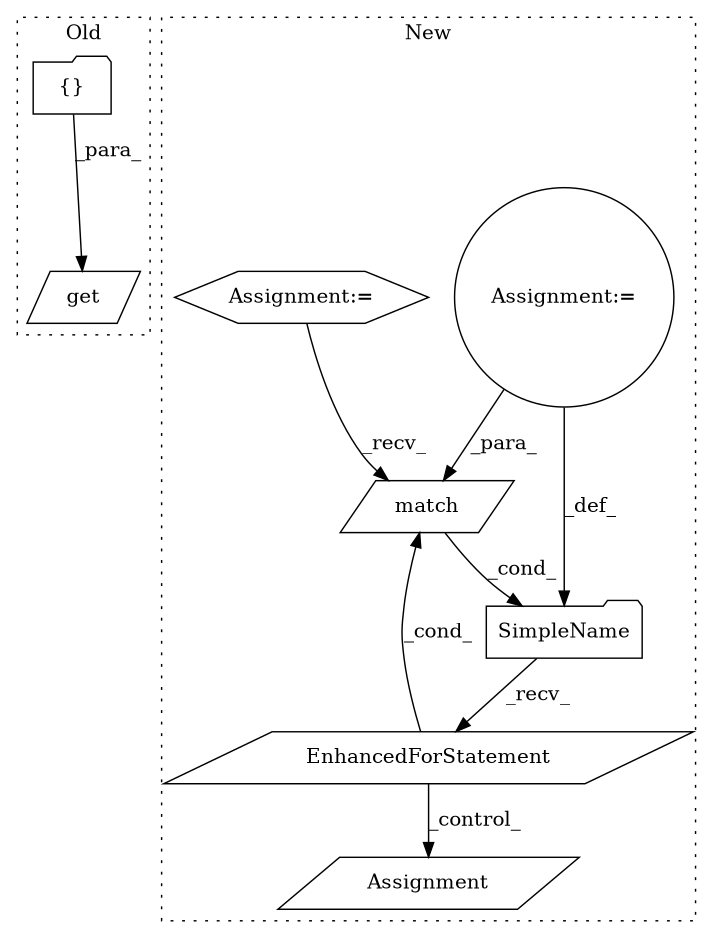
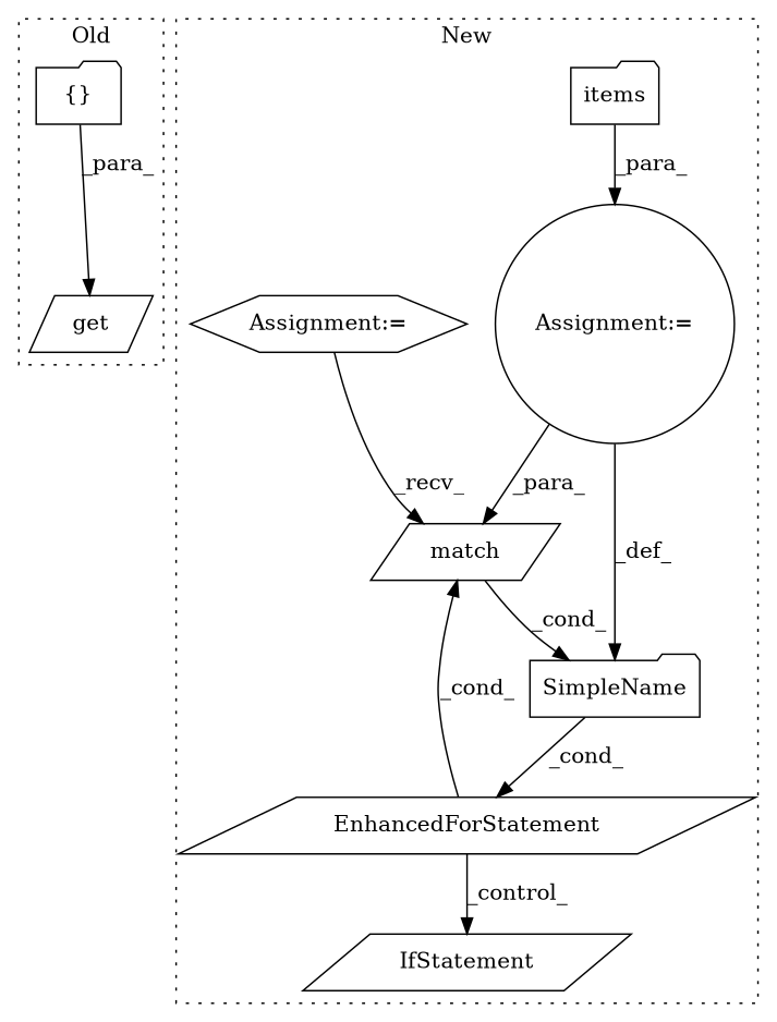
  digraph {
    node [a=32 l=2 s="5465,5564" shape=parallelogram]
    n1 [l="4,1" label=get s="5493,5518"]
    n2 [a=4 label="{}" s=5516 shape=folder]
    n3 [l="6,1" label=match s="5581,5600"]
    n4 [a=42 l=4 label=SimpleName s=5538 shape=folder]
    n5 [a=70 l="69,2" label=EnhancedForStatement]
-   n6 [a=25 l="4,2" label=Assignment s="5574,5601"]
+   n6 [a=25 l="4,2" label=IfStatement s="5574,5601"]
    n7 [a=7 l="69,2" label="Assignment:=" shape=circle]
+   n8 [l=7 label=items s=5557 shape=folder]
    n9 [a=7 label="Assignment:=" s=5412 shape=hexagon]
    subgraph cluster_1 {
      label=Old
      style=dotted
      n1
      n2
    }
    subgraph cluster_2 {
      label=New
      style=dotted
      n3
      n4
      n5
      n6
      n7
+     n8
      n9
    }
    n2 -> n1 [label=_para_]
    n3 -> n4 [label=_cond_]
-   n4 -> n5 [label=_recv_]
+   n4 -> n5 [label=_cond_]
    n5 -> n3 [label=_cond_]
    n5 -> n6 [label=_control_]
    n7 -> n3 [label=_para_]
    n7 -> n4 [label=_def_]
+   n8 -> n7 [label=_para_]
    n9 -> n3 [label=_recv_]
  }
